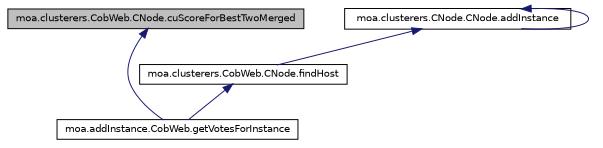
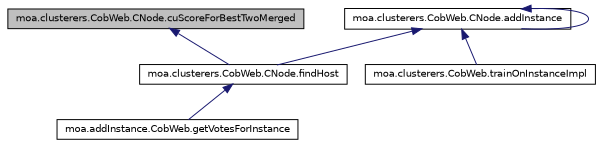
  digraph {
    rankdir=TB
    node [color=black fillcolor=white fontname=Helvetica fontsize=10 shape=record style=filled]
    edge [color=midnightblue dir=back fontname=Helvetica fontsize=10 labelfontname=Helvetica labelfontsize=10 style=solid]
    n1 [fillcolor=grey75 fontcolor=black height=0.2 label="moa.clusterers.CobWeb.CNode.cuScoreForBestTwoMerged" width=0.4]
    n2 [height=0.2 label="moa.clusterers.CobWeb.CNode.findHost" width=0.4]
    n3 [height=0.2 label="moa.addInstance.CobWeb.getVotesForInstance" width=0.4]
-   n4 [height=0.2 label="moa.clusterers.CNode.CNode.addInstance" width=0.4]
-   n1 -> n3
+   n4 [height=0.2 label="moa.clusterers.CobWeb.CNode.addInstance" width=0.4]
+   n5 [height=0.2 label="moa.clusterers.CobWeb.trainOnInstanceImpl" width=0.4]
+   n1 -> n2
    n2 -> n3
    n4 -> n2
    n4 -> n4
+   n4 -> n5
  }
